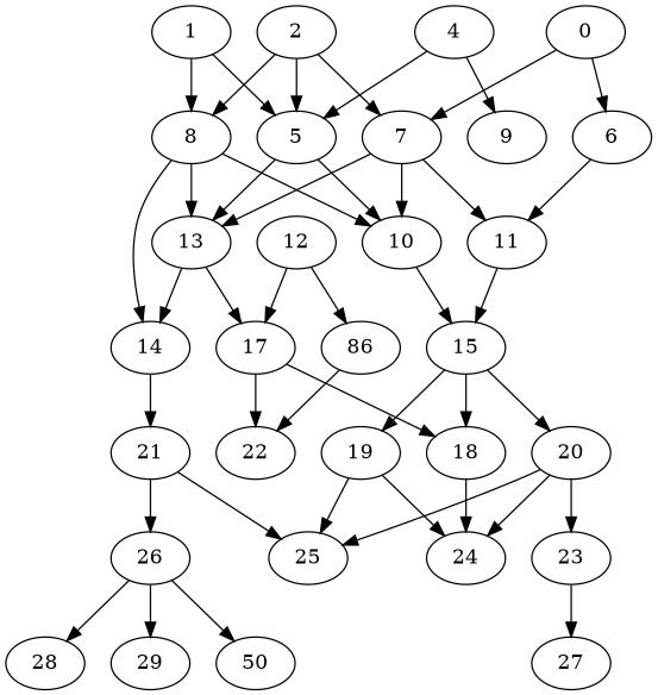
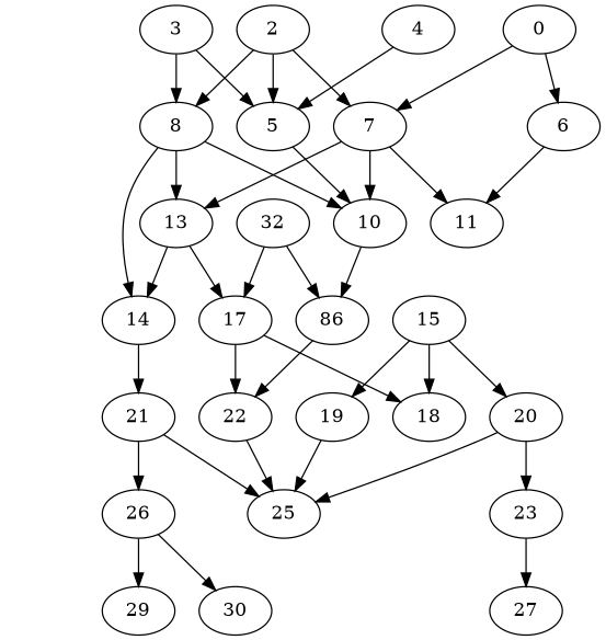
  digraph {
    node [alpha=0.19]
-   1 [alpha=0.20 expect_size=47518720]
+   1 [alpha=0.20 expect_size=47518720 label=3]
    5 [alpha=0.12 expect_size=42010624]
    8 [alpha=0.20 expect_size=38620160]
    10 [alpha=0.13 expect_size=37099520]
    13 [alpha=0.06 expect_size=49552384]
    14 [alpha=0.08 expect_size=42218496]
    n7 [alpha=0.14 expect_size=35951616 label=86]
    17 [alpha=0.08 expect_size=41895936]
    2 [alpha=0.10 expect_size=45200384]
    7 [alpha=0.09 expect_size=24392704]
    11 [expect_size=25498624]
    15 [alpha=0.03 expect_size=6958080]
    n13 [alpha=0.17 expect_size=39747584 label=0]
    6 [alpha=0.03 expect_size=31175680]
    4 [alpha=0.05 expect_size=40166400]
-   9 [alpha=0.07 expect_size=14512128]
-   12 [alpha=0.12 expect_size=25157632]
+   12 [alpha=0.12 expect_size=25157632 label=32]
    21 [expect_size=15236096]
    22 [alpha=0.16 expect_size=13837312]
    18 [alpha=0.08 expect_size=16240640]
    19 [expect_size=15285248]
    20 [alpha=0.00 expect_size=30826496]
    25 [alpha=0.13 expect_size=29016064]
    26 [alpha=0.06 expect_size=35639296]
-   24 [alpha=0.12 expect_size=9213952]
    23 [alpha=0.07 expect_size=41415680]
-   28 [alpha=0.00 expect_size=40220672]
    29 [expect_size=11573248]
-   30 [alpha=0.11 expect_size=8863744 label=50]
+   30 [alpha=0.11 expect_size=8863744]
    27 [alpha=0.06 expect_size=22184960]
    1 -> 5
    1 -> 8
    5 -> 10
-   5 -> 13
    8 -> 10
    8 -> 13
    8 -> 14
-   10 -> 15
+   10 -> n7
    13 -> 14
    13 -> 17
    14 -> 21
    n7 -> 22
    17 -> 22
    17 -> 18
    2 -> 5
    2 -> 8
    2 -> 7
    7 -> 10
    7 -> 13
    7 -> 11
-   11 -> 15
    15 -> 18
    15 -> 19
    15 -> 20
    n13 -> 7
    n13 -> 6
    6 -> 11
    4 -> 5
-   4 -> 9
    12 -> n7
    12 -> 17
    21 -> 25
    21 -> 26
-   18 -> 24
+   22 -> 25
    19 -> 25
-   19 -> 24
    20 -> 25
-   20 -> 24
    20 -> 23
-   26 -> 28
    26 -> 29
    26 -> 30
    23 -> 27
  }
